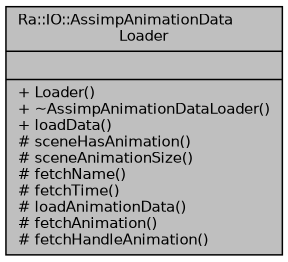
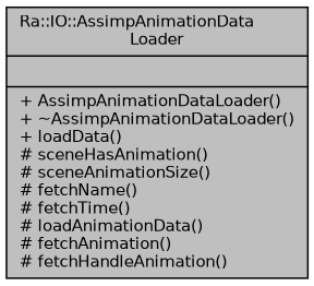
  digraph {
-   n1 [color=black fillcolor=grey75 fontcolor=black fontname=Helvetica fontsize=10 height=0.2 label="{Ra::IO::AssimpAnimationData\lLoader\n||+ Loader()\l+ ~AssimpAnimationDataLoader()\l+ loadData()\l# sceneHasAnimation()\l# sceneAnimationSize()\l# fetchName()\l# fetchTime()\l# loadAnimationData()\l# fetchAnimation()\l# fetchHandleAnimation()\l}" shape=record style=filled width=0.4]
+   n1 [color=black fillcolor=grey75 fontcolor=black fontname=Helvetica fontsize=10 height=0.2 label="{Ra::IO::AssimpAnimationData\lLoader\n||+ AssimpAnimationDataLoader()\l+ ~AssimpAnimationDataLoader()\l+ loadData()\l# sceneHasAnimation()\l# sceneAnimationSize()\l# fetchName()\l# fetchTime()\l# loadAnimationData()\l# fetchAnimation()\l# fetchHandleAnimation()\l}" shape=record style=filled width=0.4]
  }
